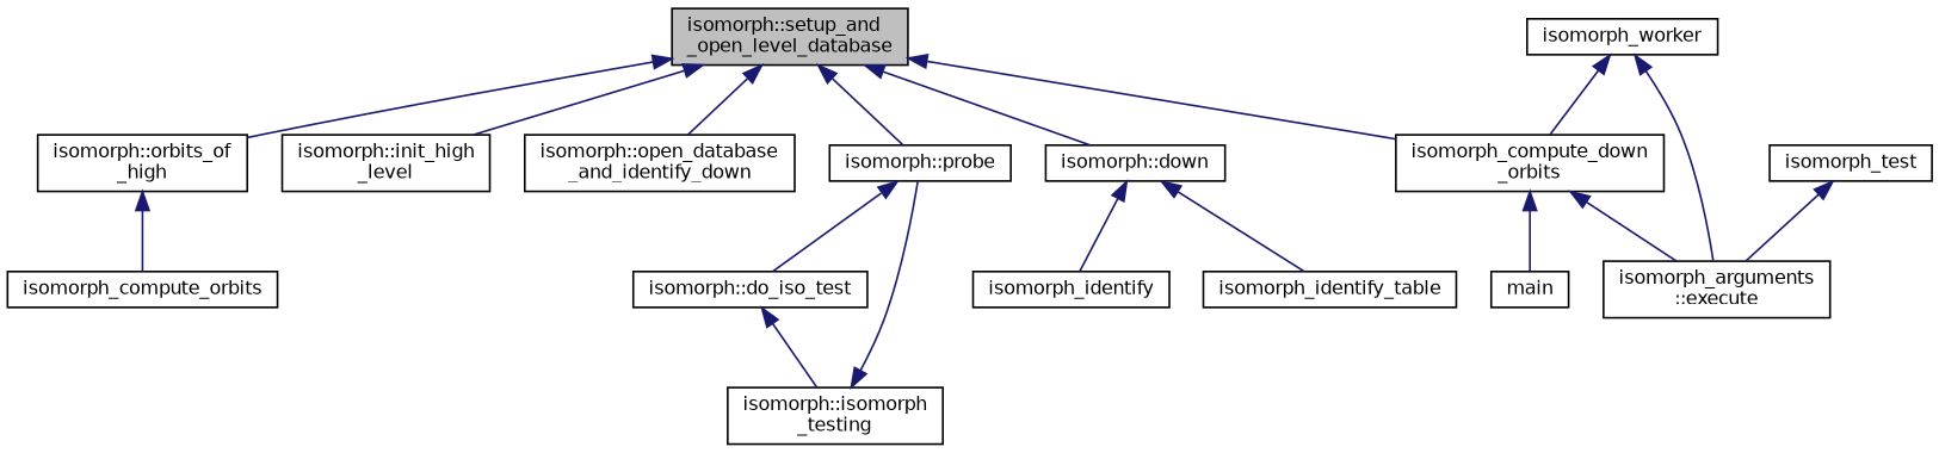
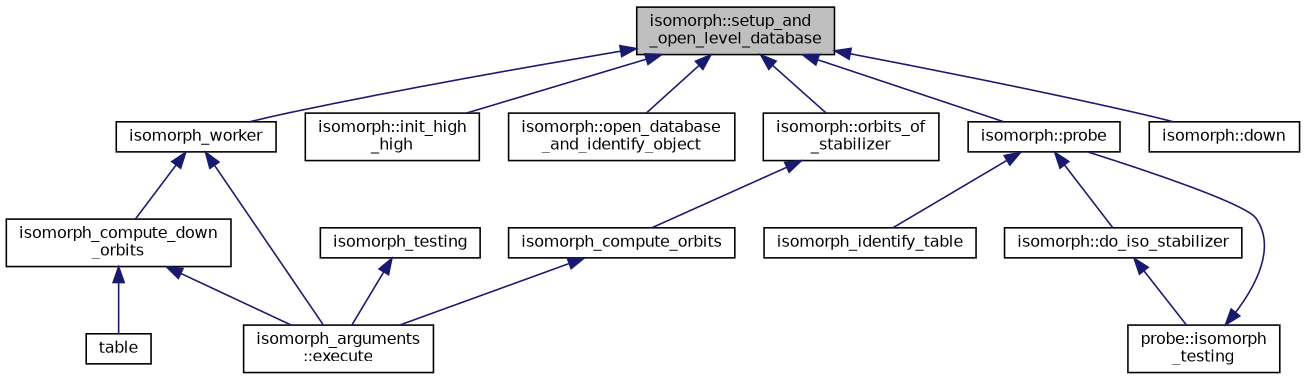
  digraph {
    rankdir=TB
    node [color=black fillcolor=white fontname=Helvetica fontsize=10 shape=record style=filled]
    edge [color=midnightblue dir=back fontname=Helvetica fontsize=10 labelfontname=Helvetica labelfontsize=10 style=solid]
    n1 [fillcolor=grey75 fontcolor=black height=0.2 label="isomorph::setup_and\l_open_level_database" width=0.4]
-   n2 [height=0.2 label="isomorph::orbits_of\l_high" width=0.4]
-   n3 [height=0.2 label="isomorph::init_high\l_level" width=0.4]
-   n4 [height=0.2 label="isomorph::open_database\l_and_identify_down" width=0.4]
+   n2 [height=0.2 label="isomorph::orbits_of\l_stabilizer" width=0.4]
+   n3 [height=0.2 label="isomorph::init_high\l_high" width=0.4]
+   n4 [height=0.2 label="isomorph::open_database\l_and_identify_object" width=0.4]
    n5 [height=0.2 label=isomorph_worker width=0.4]
    n6 [height=0.2 label="isomorph::probe" width=0.4]
    n7 [height=0.2 label="isomorph::down" width=0.4]
    n8 [height=0.2 label=isomorph_compute_orbits width=0.4]
    n9 [height=0.2 label="isomorph_arguments\l::execute" width=0.4]
    n10 [height=0.2 label="isomorph_compute_down\l_orbits" width=0.4]
-   n11 [height=0.2 label="isomorph::do_iso_test" width=0.4]
-   n12 [height=0.2 label="isomorph::isomorph\l_testing" width=0.4]
-   n13 [height=0.2 label=isomorph_identify width=0.4]
+   n11 [height=0.2 label="isomorph::do_iso_stabilizer" width=0.4]
+   n12 [height=0.2 label="probe::isomorph\l_testing" width=0.4]
    n14 [height=0.2 label=isomorph_identify_table width=0.4]
-   n15 [height=0.2 label=main width=0.4]
-   n16 [height=0.2 label=isomorph_test width=0.4]
+   n15 [height=0.2 label=table width=0.4]
+   n16 [height=0.2 label=isomorph_testing width=0.4]
    n1 -> n2
    n1 -> n3
    n1 -> n4
-   n1 -> n10
+   n1 -> n5
    n1 -> n6
    n1 -> n7
    n2 -> n8
    n5 -> n9
    n5 -> n10
    n6 -> n11
-   n7 -> n13
-   n7 -> n14
+   n6 -> n14
+   n8 -> n9
    n10 -> n9
    n10 -> n15
    n11 -> n12
    n12 -> n6
    n16 -> n9
  }
